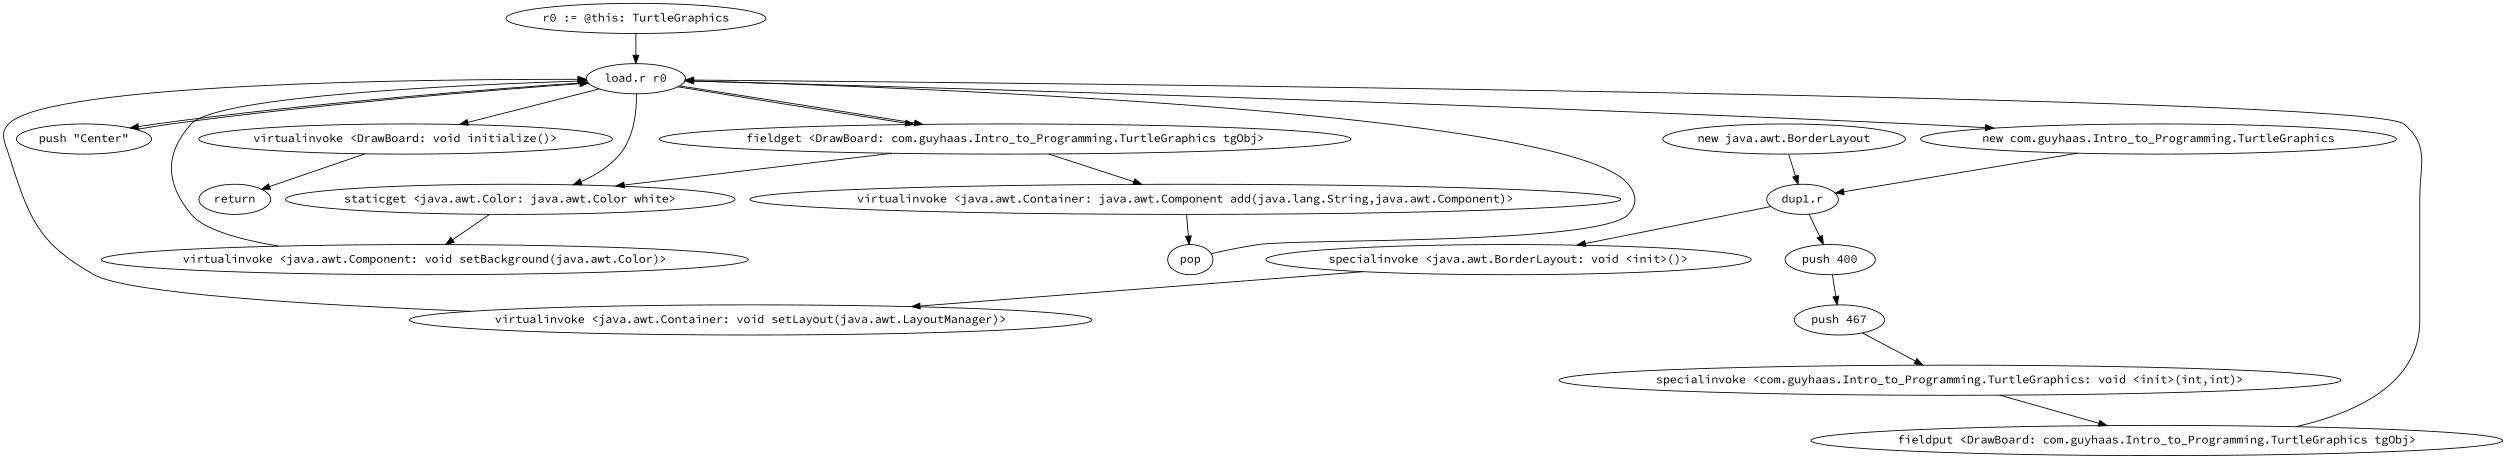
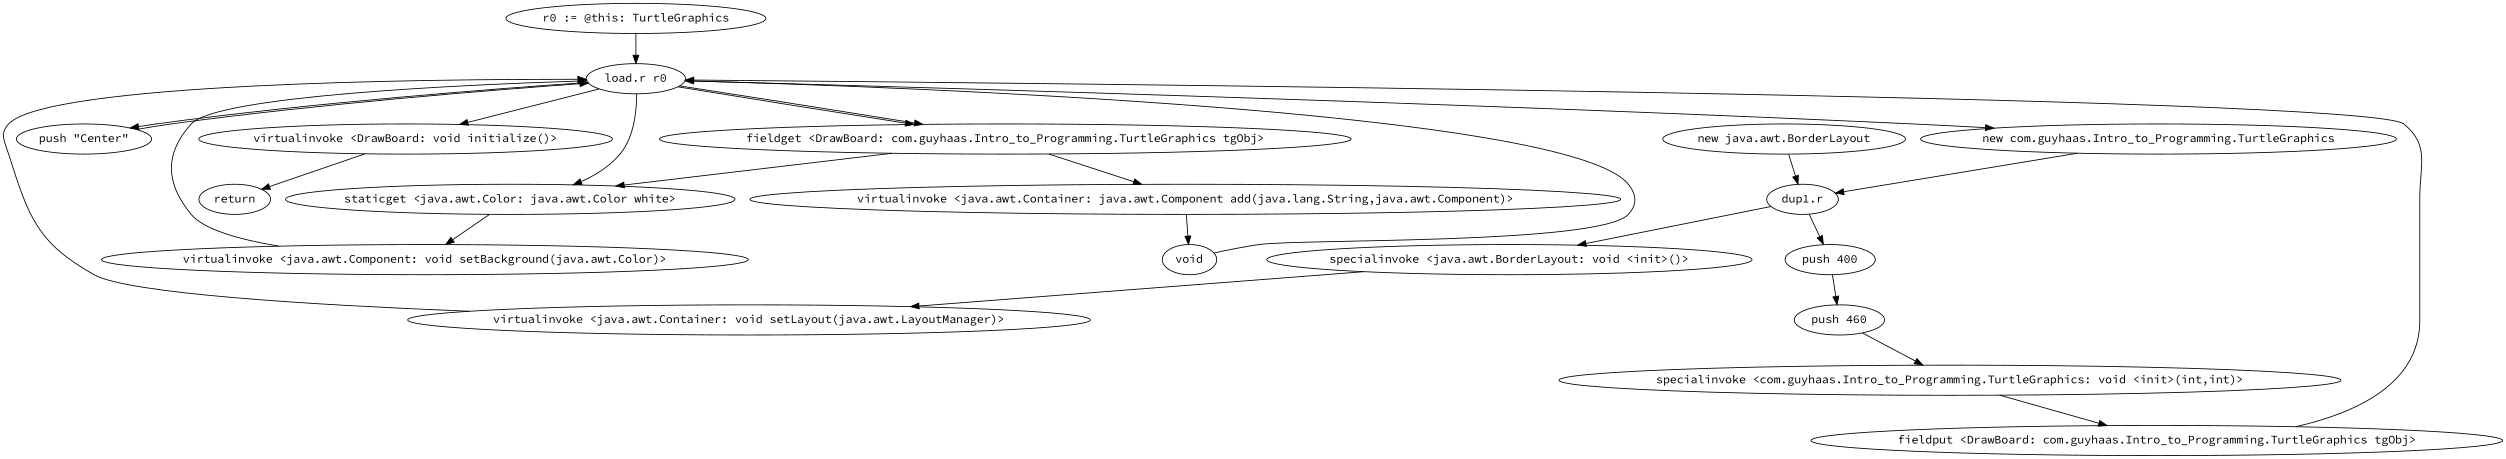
  digraph {
    fontname="Source Code Pro"
    node [fontname="Source Code Pro"]
    edge [fontname="Source Code Pro"]
    n1 [label="r0 := @this: TurtleGraphics"]
    "load.r r0"
    "new com.guyhaas.Intro_to_Programming.TurtleGraphics"
    "fieldget <DrawBoard: com.guyhaas.Intro_to_Programming.TurtleGraphics tgObj>"
    "push \"Center\""
    "virtualinvoke <DrawBoard: void initialize()>"
    "staticget <java.awt.Color: java.awt.Color white>"
    "new java.awt.BorderLayout"
    "dup1.r"
    "virtualinvoke <java.awt.Container: java.awt.Component add(java.lang.String,java.awt.Component)>"
    return
    "specialinvoke <java.awt.BorderLayout: void <init>()>"
    "push 400"
    "virtualinvoke <java.awt.Container: void setLayout(java.awt.LayoutManager)>"
-   "push 460" [label="push 467"]
+   "push 460"
    "specialinvoke <com.guyhaas.Intro_to_Programming.TurtleGraphics: void <init>(int,int)>"
    "fieldput <DrawBoard: com.guyhaas.Intro_to_Programming.TurtleGraphics tgObj>"
    "virtualinvoke <java.awt.Component: void setBackground(java.awt.Color)>"
-   pop
+   pop [label=void]
    n1 -> "load.r r0"
    "load.r r0" -> "new com.guyhaas.Intro_to_Programming.TurtleGraphics"
    "load.r r0" -> "fieldget <DrawBoard: com.guyhaas.Intro_to_Programming.TurtleGraphics tgObj>"
    "load.r r0" -> "fieldget <DrawBoard: com.guyhaas.Intro_to_Programming.TurtleGraphics tgObj>"
    "load.r r0" -> "push \"Center\""
    "load.r r0" -> "virtualinvoke <DrawBoard: void initialize()>"
    "load.r r0" -> "staticget <java.awt.Color: java.awt.Color white>"
    "new com.guyhaas.Intro_to_Programming.TurtleGraphics" -> "dup1.r"
    "fieldget <DrawBoard: com.guyhaas.Intro_to_Programming.TurtleGraphics tgObj>" -> "staticget <java.awt.Color: java.awt.Color white>"
    "fieldget <DrawBoard: com.guyhaas.Intro_to_Programming.TurtleGraphics tgObj>" -> "virtualinvoke <java.awt.Container: java.awt.Component add(java.lang.String,java.awt.Component)>"
    "push \"Center\"" -> "load.r r0"
    "virtualinvoke <DrawBoard: void initialize()>" -> return
    "staticget <java.awt.Color: java.awt.Color white>" -> "virtualinvoke <java.awt.Component: void setBackground(java.awt.Color)>"
    "new java.awt.BorderLayout" -> "dup1.r"
    "dup1.r" -> "specialinvoke <java.awt.BorderLayout: void <init>()>"
    "dup1.r" -> "push 400"
    "virtualinvoke <java.awt.Container: java.awt.Component add(java.lang.String,java.awt.Component)>" -> pop
    "specialinvoke <java.awt.BorderLayout: void <init>()>" -> "virtualinvoke <java.awt.Container: void setLayout(java.awt.LayoutManager)>"
    "push 400" -> "push 460"
    "virtualinvoke <java.awt.Container: void setLayout(java.awt.LayoutManager)>" -> "load.r r0"
    "push 460" -> "specialinvoke <com.guyhaas.Intro_to_Programming.TurtleGraphics: void <init>(int,int)>"
    "specialinvoke <com.guyhaas.Intro_to_Programming.TurtleGraphics: void <init>(int,int)>" -> "fieldput <DrawBoard: com.guyhaas.Intro_to_Programming.TurtleGraphics tgObj>"
    "fieldput <DrawBoard: com.guyhaas.Intro_to_Programming.TurtleGraphics tgObj>" -> "load.r r0"
    "virtualinvoke <java.awt.Component: void setBackground(java.awt.Color)>" -> "load.r r0"
    pop -> "load.r r0"
  }
